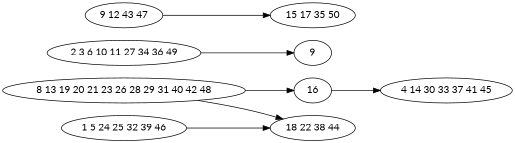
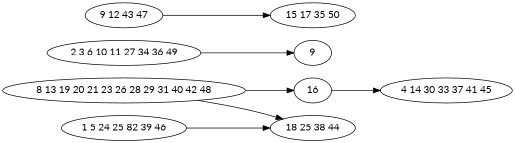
  digraph {
    fontname=Lato
    rankdir=LR
    node [fontname=Lato]
    edge [fontname=Lato]
    n1 [label="8 13 19 20 21 23 26 28 29 31 40 42 48"]
    n2 [label=16]
-   n3 [label="18 22 38 44"]
+   n3 [label="18 25 38 44"]
    n4 [label="2 3 6 10 11 27 34 36 49"]
    n5 [label=9]
    n6 [label="4 14 30 33 37 41 45"]
    n7 [label="9 12 43 47"]
    n8 [label="15 17 35 50"]
-   n9 [label="1 5 24 25 32 39 46"]
+   n9 [label="1 5 24 25 82 39 46"]
    n1 -> n2
    n1 -> n3
    n2 -> n6
    n4 -> n5
    n7 -> n8
    n9 -> n3
  }
